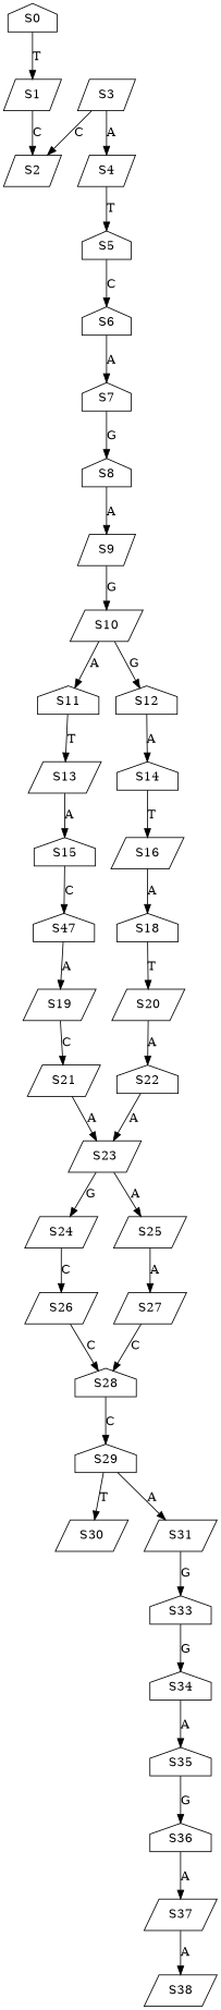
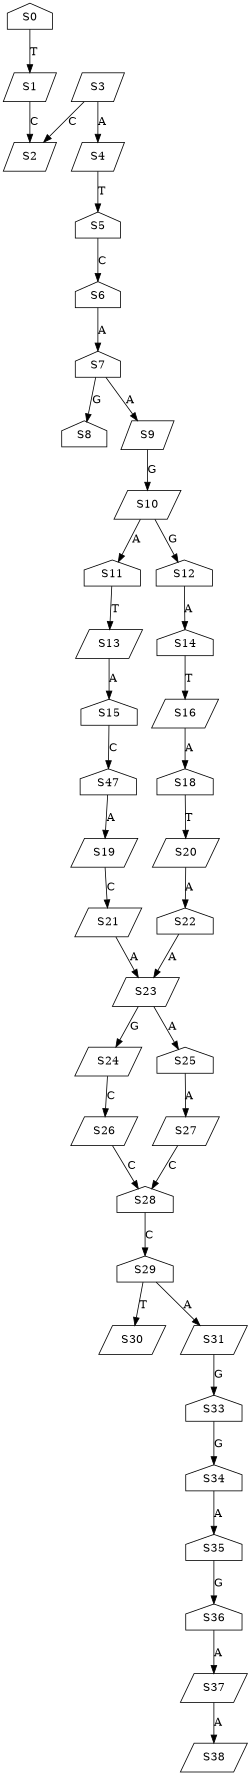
  strict digraph {
    node [shape=parallelogram]
    S0 [shape=house]
    S1
    S2
    S3
    S4
    S5 [shape=house]
    S6 [shape=house]
    S7 [shape=house]
    S8 [shape=house]
    S9
    S10
    S11 [shape=house]
    S12 [shape=house]
    S13
    S14 [shape=house]
    S15 [shape=house]
    S16
    n18 [label=S47 shape=house]
    S18 [shape=house]
    S19
    S20
    S21
    S22 [shape=house]
    S23
    S24
-   S25
+   S25 [shape=house]
    S26
    S27
    S28 [shape=house]
    S29 [shape=house]
    S30
    S31
    S33 [shape=house]
    S34 [shape=house]
    S35 [shape=house]
    S36 [shape=house]
    S37
    S38
    S0 -> S1 [label=T]
    S1 -> S2 [label=C]
    S3 -> S2 [label=C]
    S3 -> S4 [label=A]
    S4 -> S5 [label=T]
    S5 -> S6 [label=C]
    S6 -> S7 [label=A]
    S7 -> S8 [label=G]
-   S8 -> S9 [label=A]
+   S7 -> S9 [label=A]
    S9 -> S10 [label=G]
    S10 -> S11 [label=A]
    S10 -> S12 [label=G]
    S11 -> S13 [label=T]
    S12 -> S14 [label=A]
    S13 -> S15 [label=A]
    S14 -> S16 [label=T]
    S15 -> n18 [label=C]
    S16 -> S18 [label=A]
    n18 -> S19 [label=A]
    S18 -> S20 [label=T]
    S19 -> S21 [label=C]
    S20 -> S22 [label=A]
    S21 -> S23 [label=A]
    S22 -> S23 [label=A]
    S23 -> S24 [label=G]
    S23 -> S25 [label=A]
    S24 -> S26 [label=C]
    S25 -> S27 [label=A]
    S26 -> S28 [label=C]
    S27 -> S28 [label=C]
    S28 -> S29 [label=C]
    S29 -> S30 [label=T]
    S29 -> S31 [label=A]
    S31 -> S33 [label=G]
    S33 -> S34 [label=G]
    S34 -> S35 [label=A]
    S35 -> S36 [label=G]
    S36 -> S37 [label=A]
    S37 -> S38 [label=A]
  }
